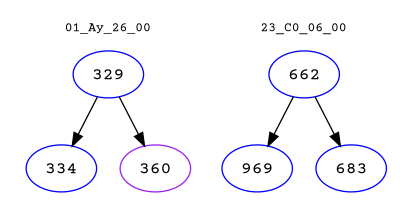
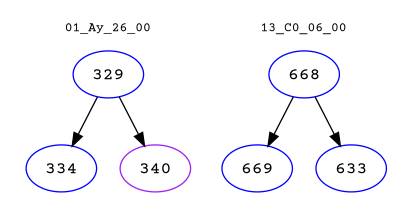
  digraph {
    fontname="Courier Prime"
    node [color=blue fontname="Courier Prime"]
    edge [color=black fontname="Courier Prime"]
    n1 [label=329]
    n2 [label=334]
-   n3 [color=purple label=360]
-   n4 [label=662]
-   n5 [label=969]
-   n6 [label=683]
+   n3 [color=purple label=340]
+   n4 [label=668]
+   n5 [label=669]
+   n6 [label=633]
    subgraph cluster_1 {
      color=white
      fontsize=10
      label="01_Ay_26_00"
      n1
      n2
      n3
    }
    subgraph cluster_2 {
      color=white
      fontsize=10
-     label="23_C0_06_00"
+     label="13_C0_06_00"
      n4
      n5
      n6
    }
    n1 -> n2
    n1 -> n3
    n4 -> n5
    n4 -> n6
  }
